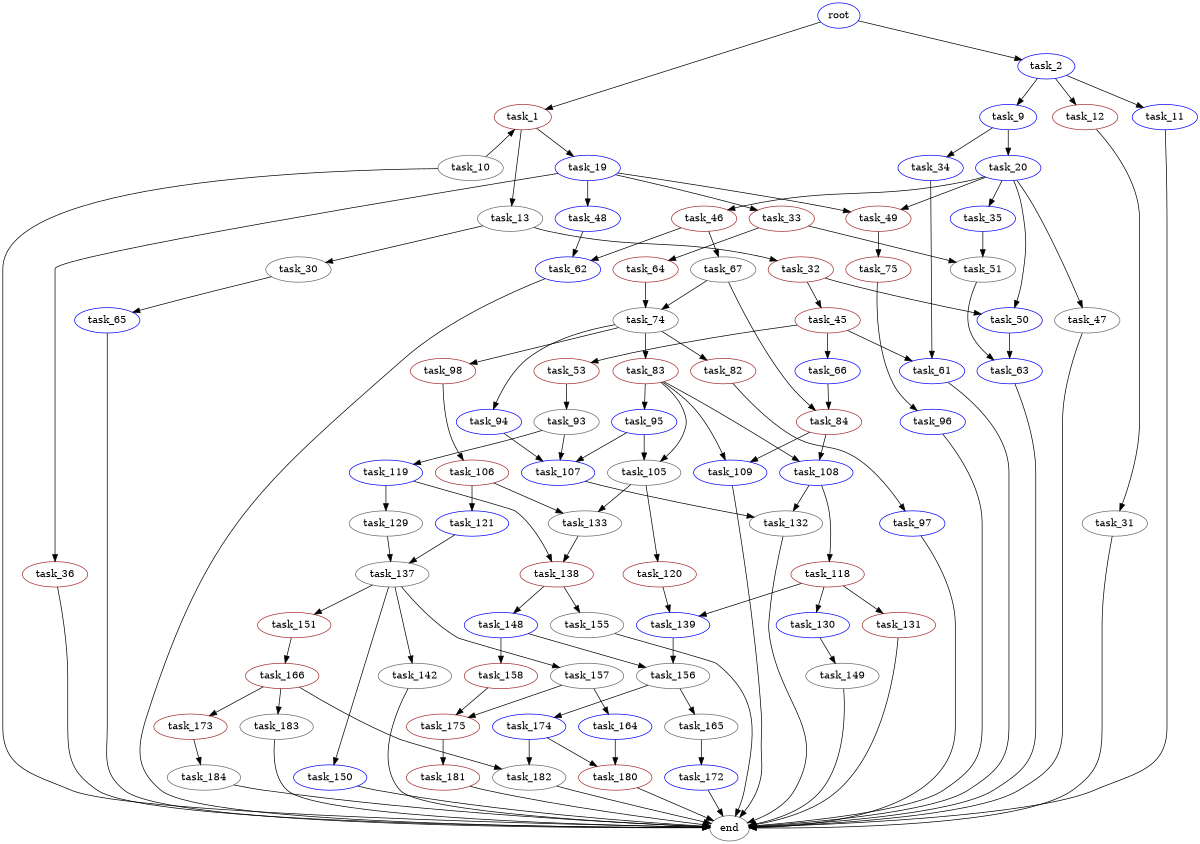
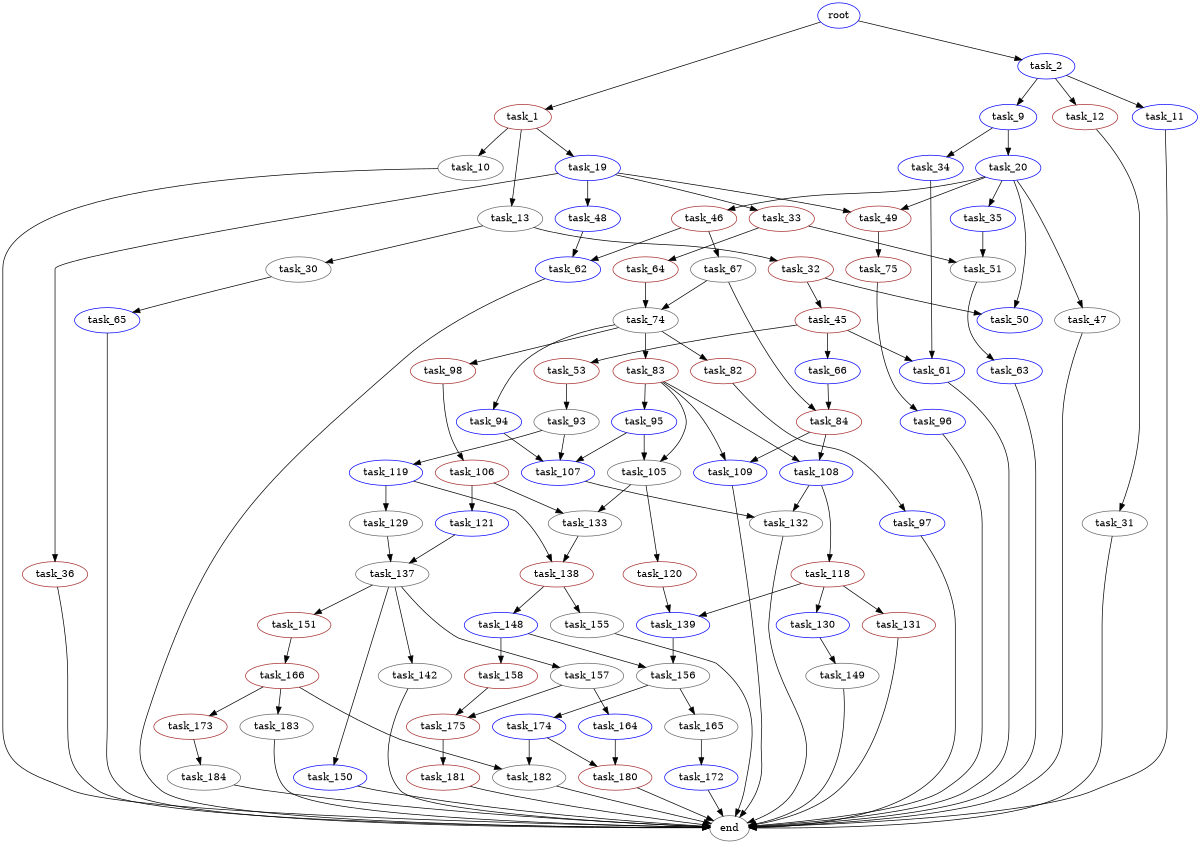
  digraph {
    node [color=blue]
    task_1 [color=brown]
    root
    task_2
    task_10 [color=gray40]
    task_13 [color=gray40]
    task_19
    task_9
    task_11
    task_12 [color=brown]
    end [color=gray40]
    task_30 [color=gray40]
    task_32 [color=brown]
    task_33 [color=brown]
    task_36 [color=brown]
    task_48
    task_49 [color=brown]
    task_20
    task_34
    task_31 [color=gray40]
    task_35
    task_46 [color=brown]
    task_47 [color=gray40]
    task_50
    task_61
    task_65
    task_45 [color=brown]
    task_51 [color=gray40]
    task_64 [color=brown]
    task_62
    task_75 [color=brown]
    task_67 [color=gray40]
    task_63
    task_66
    n34 [color=brown label=task_53]
    task_74 [color=gray40]
    task_84 [color=brown]
    task_93 [color=gray40]
    task_96
    task_82 [color=brown]
    task_83 [color=brown]
    task_94
    task_98 [color=brown]
    task_108
    task_109
    task_107
    task_119
    task_97
    task_95
    task_105 [color=gray40]
    task_106 [color=brown]
    task_120 [color=brown]
    task_133 [color=gray40]
    task_132 [color=gray40]
    task_118 [color=brown]
    task_129 [color=gray40]
    task_138 [color=brown]
    task_121
    task_139
    task_137 [color=gray40]
    task_130
    task_131 [color=brown]
    task_149 [color=gray40]
    task_156 [color=gray40]
    task_148
    task_155 [color=gray40]
    n66 [color=gray40 label=task_142]
    task_150
    task_151 [color=brown]
    task_157 [color=gray40]
    task_166 [color=brown]
    task_164
    task_175 [color=brown]
    task_158 [color=brown]
    task_165 [color=gray40]
    task_174
    task_173 [color=brown]
    task_182 [color=gray40]
    task_183 [color=gray40]
    task_172
    task_180 [color=brown]
    task_181 [color=brown]
    task_184 [color=gray40]
-   task_10 -> task_1
+   task_1 -> task_10
    task_1 -> task_13
    task_1 -> task_19
    root -> task_1
    root -> task_2
    task_2 -> task_9
    task_2 -> task_11
    task_2 -> task_12
    task_10 -> end
    task_13 -> task_30
    task_13 -> task_32
    task_19 -> task_33
    task_19 -> task_36
    task_19 -> task_48
    task_19 -> task_49
    task_9 -> task_20
    task_9 -> task_34
    task_11 -> end
    task_12 -> task_31
    task_30 -> task_65
    task_32 -> task_50
    task_32 -> task_45
    task_33 -> task_51
    task_33 -> task_64
    task_36 -> end
    task_48 -> task_62
    task_49 -> task_75
    task_20 -> task_49
    task_20 -> task_35
    task_20 -> task_46
    task_20 -> task_47
    task_20 -> task_50
    task_34 -> task_61
    task_31 -> end
    task_35 -> task_51
    task_46 -> task_62
    task_46 -> task_67
    task_47 -> end
-   task_50 -> task_63
    task_61 -> end
    task_65 -> end
    task_45 -> task_61
    task_45 -> task_66
    task_45 -> n34
    task_51 -> task_63
    task_64 -> task_74
    task_62 -> end
    task_75 -> task_96
    task_67 -> task_74
    task_67 -> task_84
    task_63 -> end
    task_66 -> task_84
    n34 -> task_93
    task_74 -> task_82
    task_74 -> task_83
    task_74 -> task_94
    task_74 -> task_98
    task_84 -> task_108
    task_84 -> task_109
    task_93 -> task_107
    task_93 -> task_119
    task_96 -> end
    task_82 -> task_97
    task_83 -> task_108
    task_83 -> task_109
    task_83 -> task_95
    task_83 -> task_105
    task_94 -> task_107
    task_98 -> task_106
    task_108 -> task_132
    task_108 -> task_118
    task_109 -> end
    task_107 -> task_132
    task_119 -> task_129
    task_119 -> task_138
    task_97 -> end
    task_95 -> task_107
    task_95 -> task_105
    task_105 -> task_120
    task_105 -> task_133
    task_106 -> task_133
    task_106 -> task_121
    task_120 -> task_139
    task_133 -> task_138
    task_132 -> end
    task_118 -> task_139
    task_118 -> task_130
    task_118 -> task_131
    task_129 -> task_137
    task_138 -> task_148
    task_138 -> task_155
    task_121 -> task_137
    task_139 -> task_156
    task_137 -> n66
    task_137 -> task_150
    task_137 -> task_151
    task_137 -> task_157
    task_130 -> task_149
    task_131 -> end
    task_149 -> end
    task_156 -> task_165
    task_156 -> task_174
    task_148 -> task_156
    task_148 -> task_158
    task_155 -> end
    n66 -> end
    task_150 -> end
    task_151 -> task_166
    task_157 -> task_164
    task_157 -> task_175
    task_166 -> task_173
    task_166 -> task_182
    task_166 -> task_183
    task_164 -> task_180
    task_175 -> task_181
    task_158 -> task_175
    task_165 -> task_172
    task_174 -> task_182
    task_174 -> task_180
    task_173 -> task_184
    task_182 -> end
    task_183 -> end
    task_172 -> end
    task_180 -> end
    task_181 -> end
    task_184 -> end
  }
